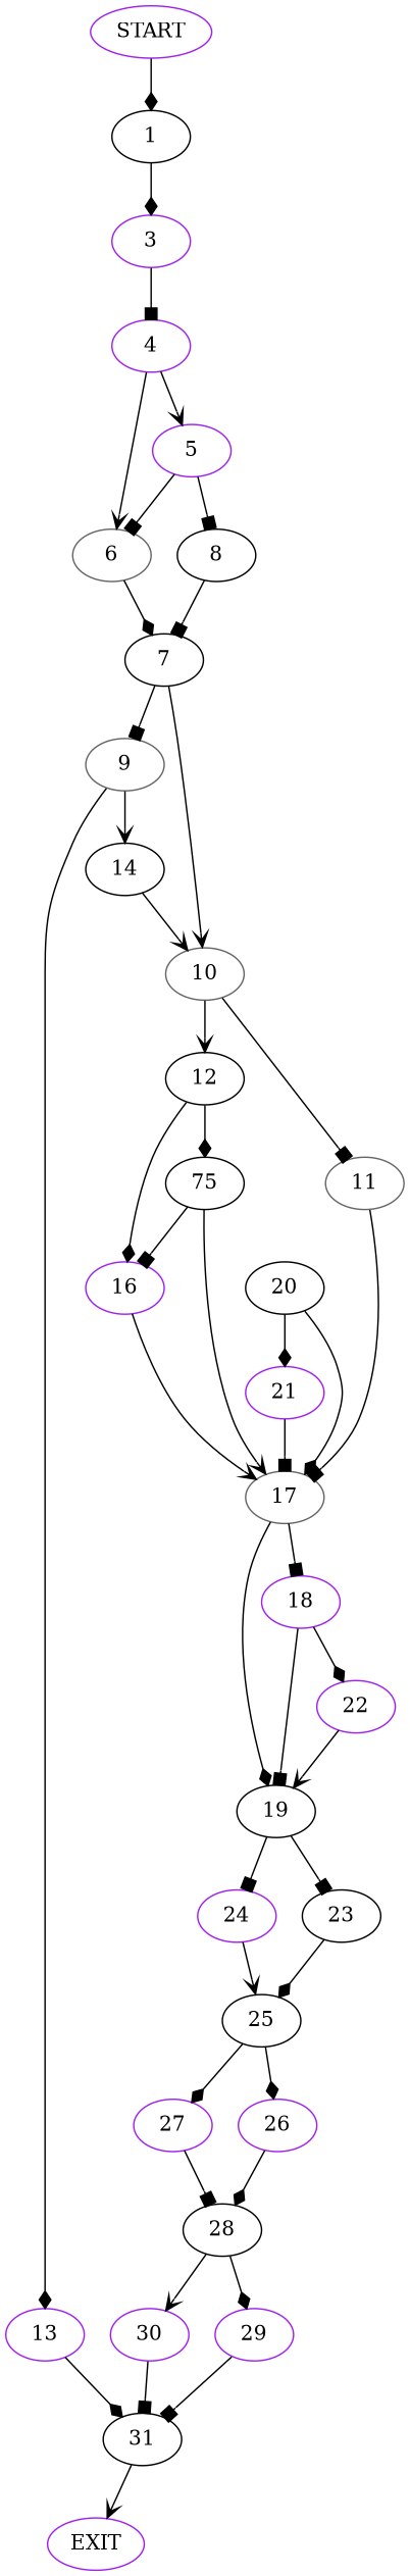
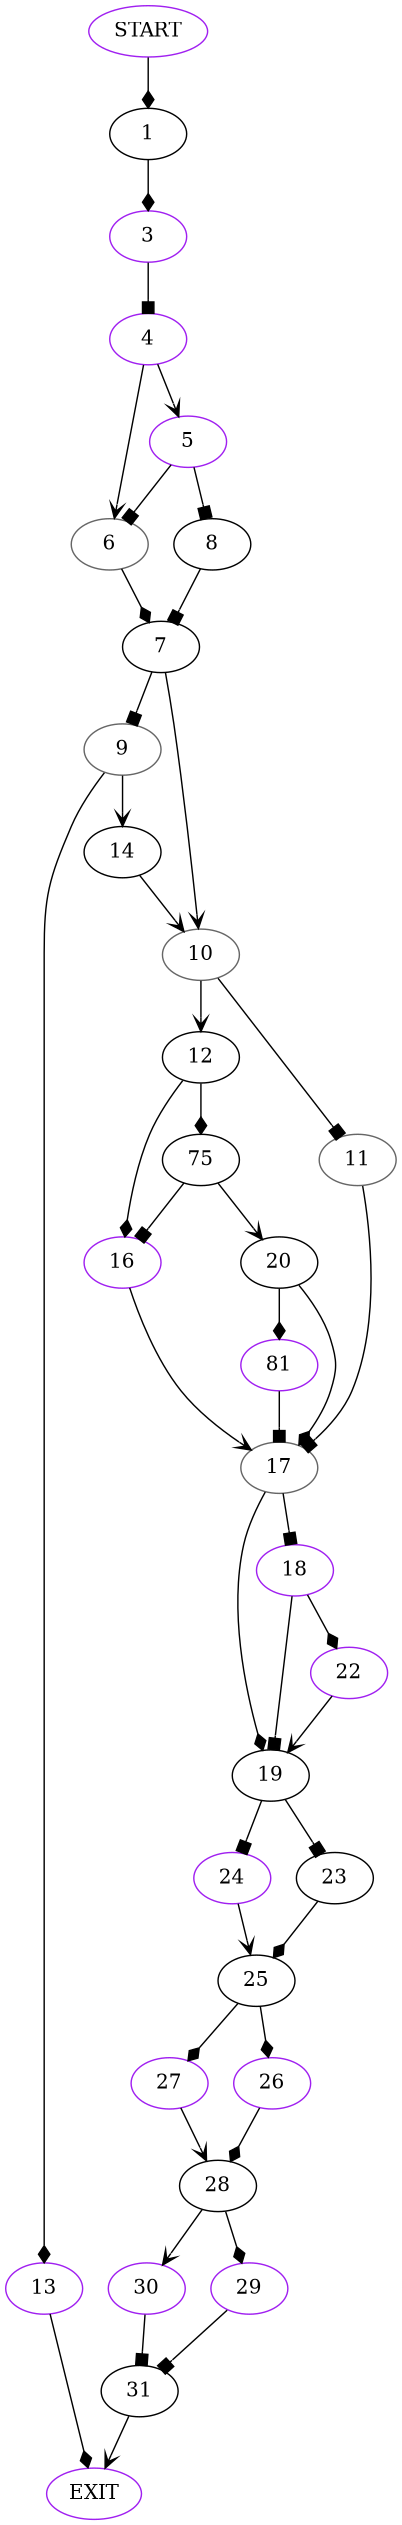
  digraph {
    node [color=purple]
    edge [arrowhead=diamond]
    n1 [label=START]
    1 [color=black]
    3
    n4 [label=EXIT]
    4
    5
    6 [color=gray40]
    8 [color=black]
    7 [color=black]
    9 [color=gray40]
    10 [color=gray40]
    13
    14 [color=black]
    11 [color=gray40]
    12 [color=black]
    17 [color=gray40]
    n17 [color=black label=75]
    16
    18
    19 [color=black]
    20 [color=black]
-   21
+   21 [label=81]
    22
    23 [color=black]
    24
    25 [color=black]
    26
    27
    28 [color=black]
    29
    30
    31 [color=black]
    n1 -> 1
    1 -> 3
    3 -> 4 [arrowhead=box]
    4 -> 5 [arrowhead=vee]
    4 -> 6 [arrowhead=vee]
    5 -> 6 [arrowhead=box]
    5 -> 8 [arrowhead=box]
    6 -> 7
    8 -> 7 [arrowhead=box]
    7 -> 9 [arrowhead=box]
    7 -> 10 [arrowhead=vee]
    9 -> 13
    9 -> 14 [arrowhead=vee]
    10 -> 11 [arrowhead=box]
    10 -> 12 [arrowhead=vee]
-   13 -> 31
+   13 -> n4
    14 -> 10 [arrowhead=vee]
    11 -> 17 [arrowhead=box]
    12 -> n17
    12 -> 16
    17 -> 18 [arrowhead=box]
    17 -> 19
    n17 -> 16 [arrowhead=box]
-   n17 -> 17 [arrowhead=vee]
+   n17 -> 20 [arrowhead=vee]
    16 -> 17 [arrowhead=vee]
    18 -> 19 [arrowhead=box]
    18 -> 22
    19 -> 23 [arrowhead=box]
    19 -> 24 [arrowhead=box]
    20 -> 17
    20 -> 21
    21 -> 17 [arrowhead=box]
    22 -> 19 [arrowhead=vee]
    23 -> 25
    24 -> 25 [arrowhead=vee]
    25 -> 26
    25 -> 27
    26 -> 28
-   27 -> 28 [arrowhead=box]
+   27 -> 28 [arrowhead=vee]
    28 -> 29
    28 -> 30 [arrowhead=vee]
    29 -> 31 [arrowhead=box]
    30 -> 31 [arrowhead=box]
    31 -> n4 [arrowhead=vee]
  }
